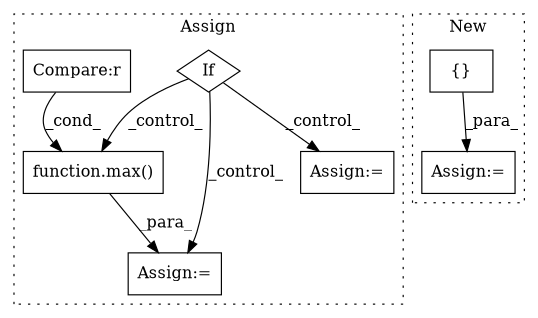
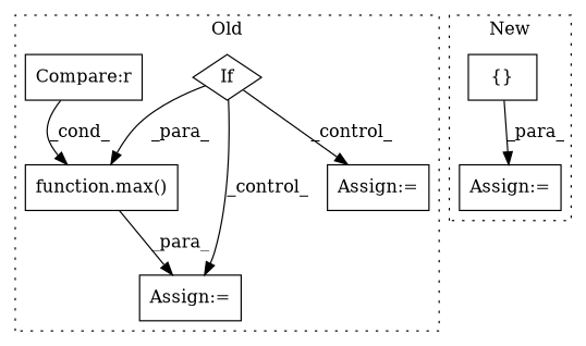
  digraph {
    node [a=68 l=3 shape=box]
    n1 [a=75 l="4,1" label="function.max()" s="2898,2952"]
    n2 [label="Assign:=" s=2895]
    n3 [a=96 label=If s=2839 shape=diamond]
    n4 [label="Assign:=" s=2987]
    n5 [a=40 l=28 label="Compare:r" s=2842]
    n6 [a=59 l="14,0" label="{}" s="1490,1665"]
    n7 [label="Assign:=" s=1468]
    subgraph cluster_1 {
-     label=Assign
+     label=Old
      style=dotted
      n1
      n2
      n3
      n4
      n5
    }
    subgraph cluster_2 {
      label=New
      style=dotted
      n6
      n7
    }
    n1 -> n2 [label=_para_]
-   n3 -> n1 [label=_control_]
+   n3 -> n1 [label=_para_]
    n3 -> n2 [label=_control_]
    n3 -> n4 [label=_control_]
    n5 -> n1 [label=_cond_]
    n6 -> n7 [label=_para_]
  }
